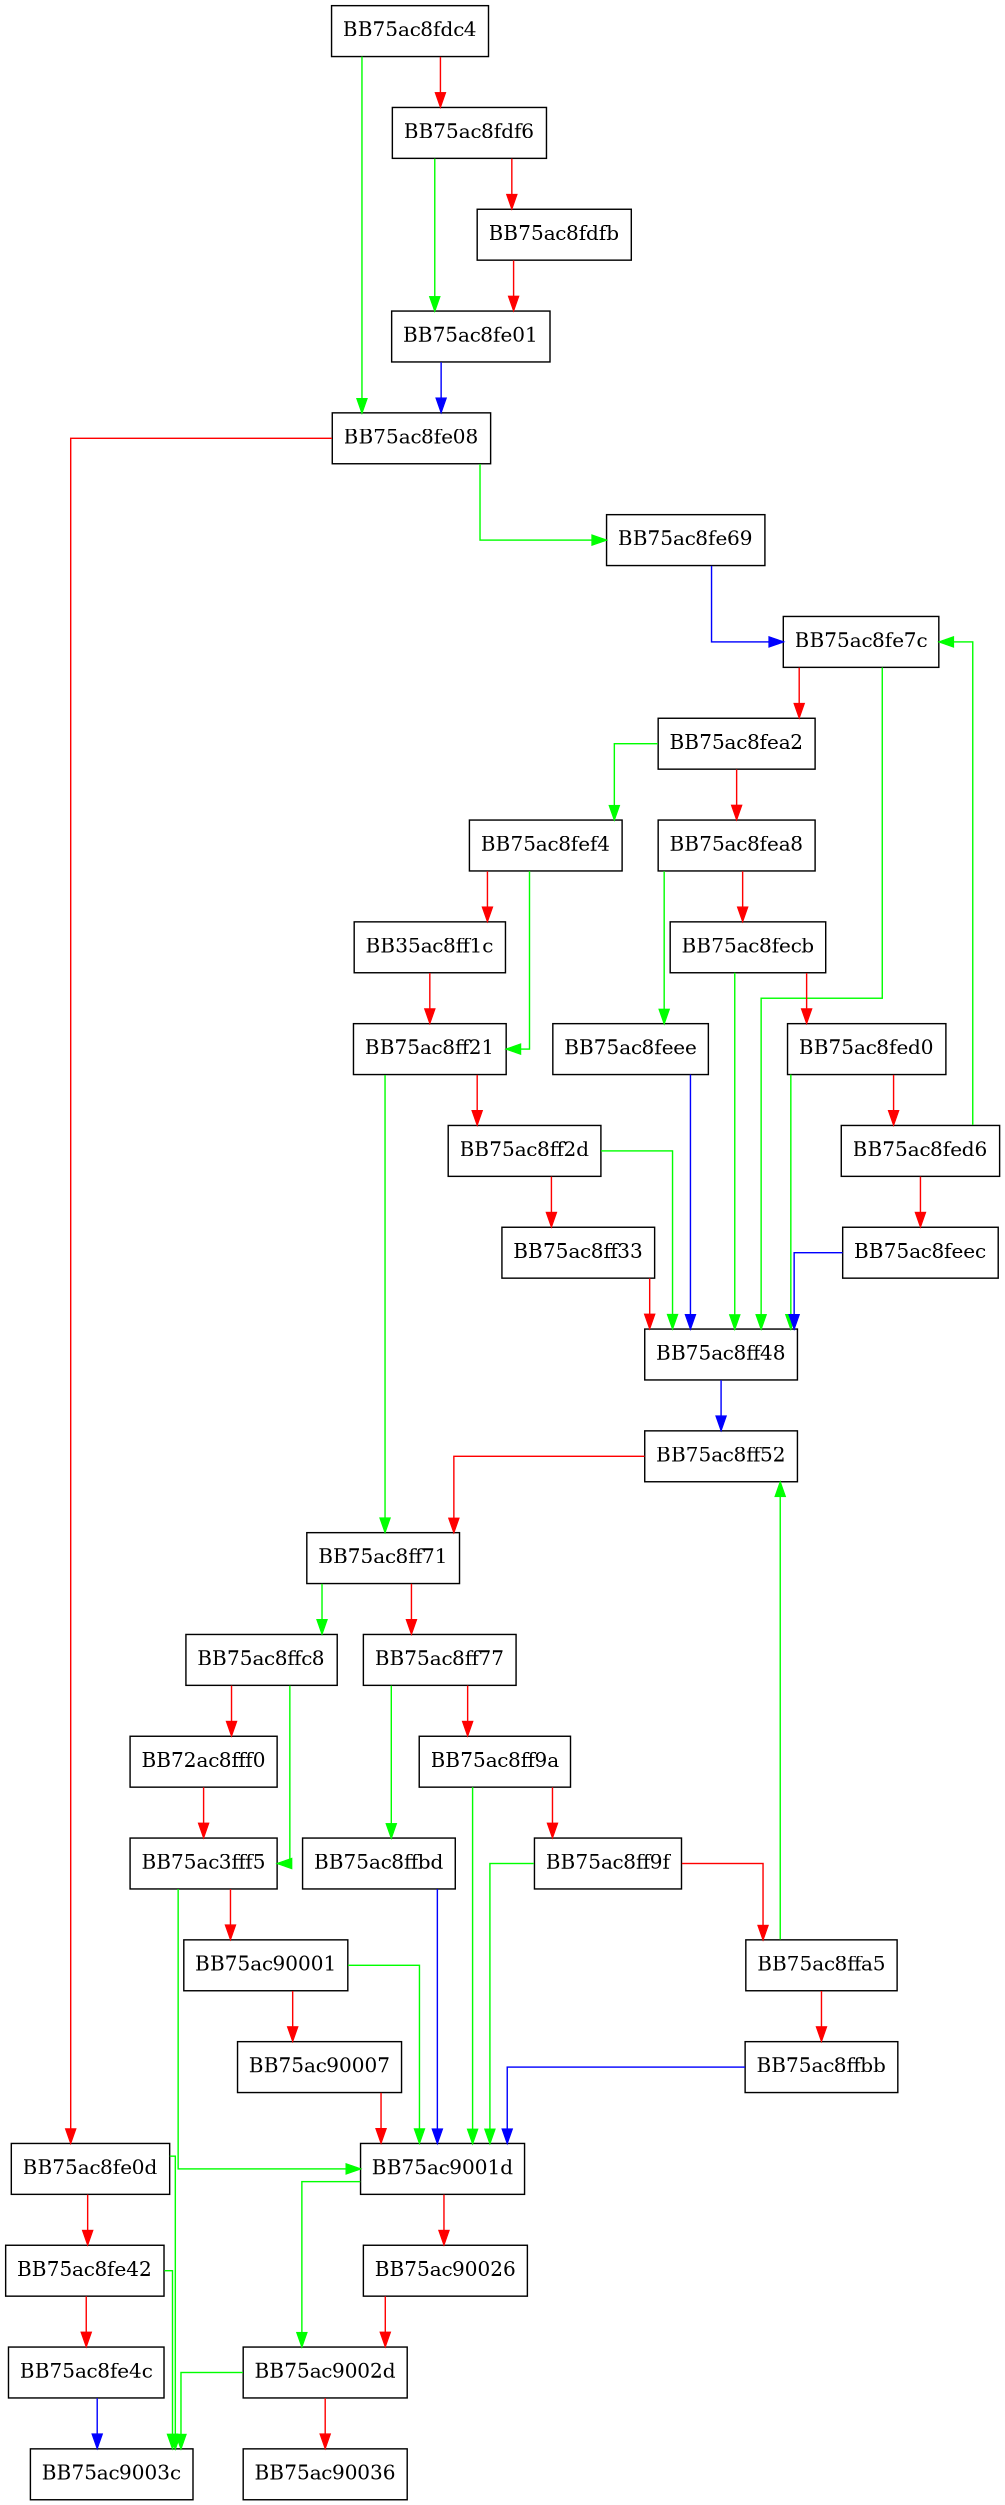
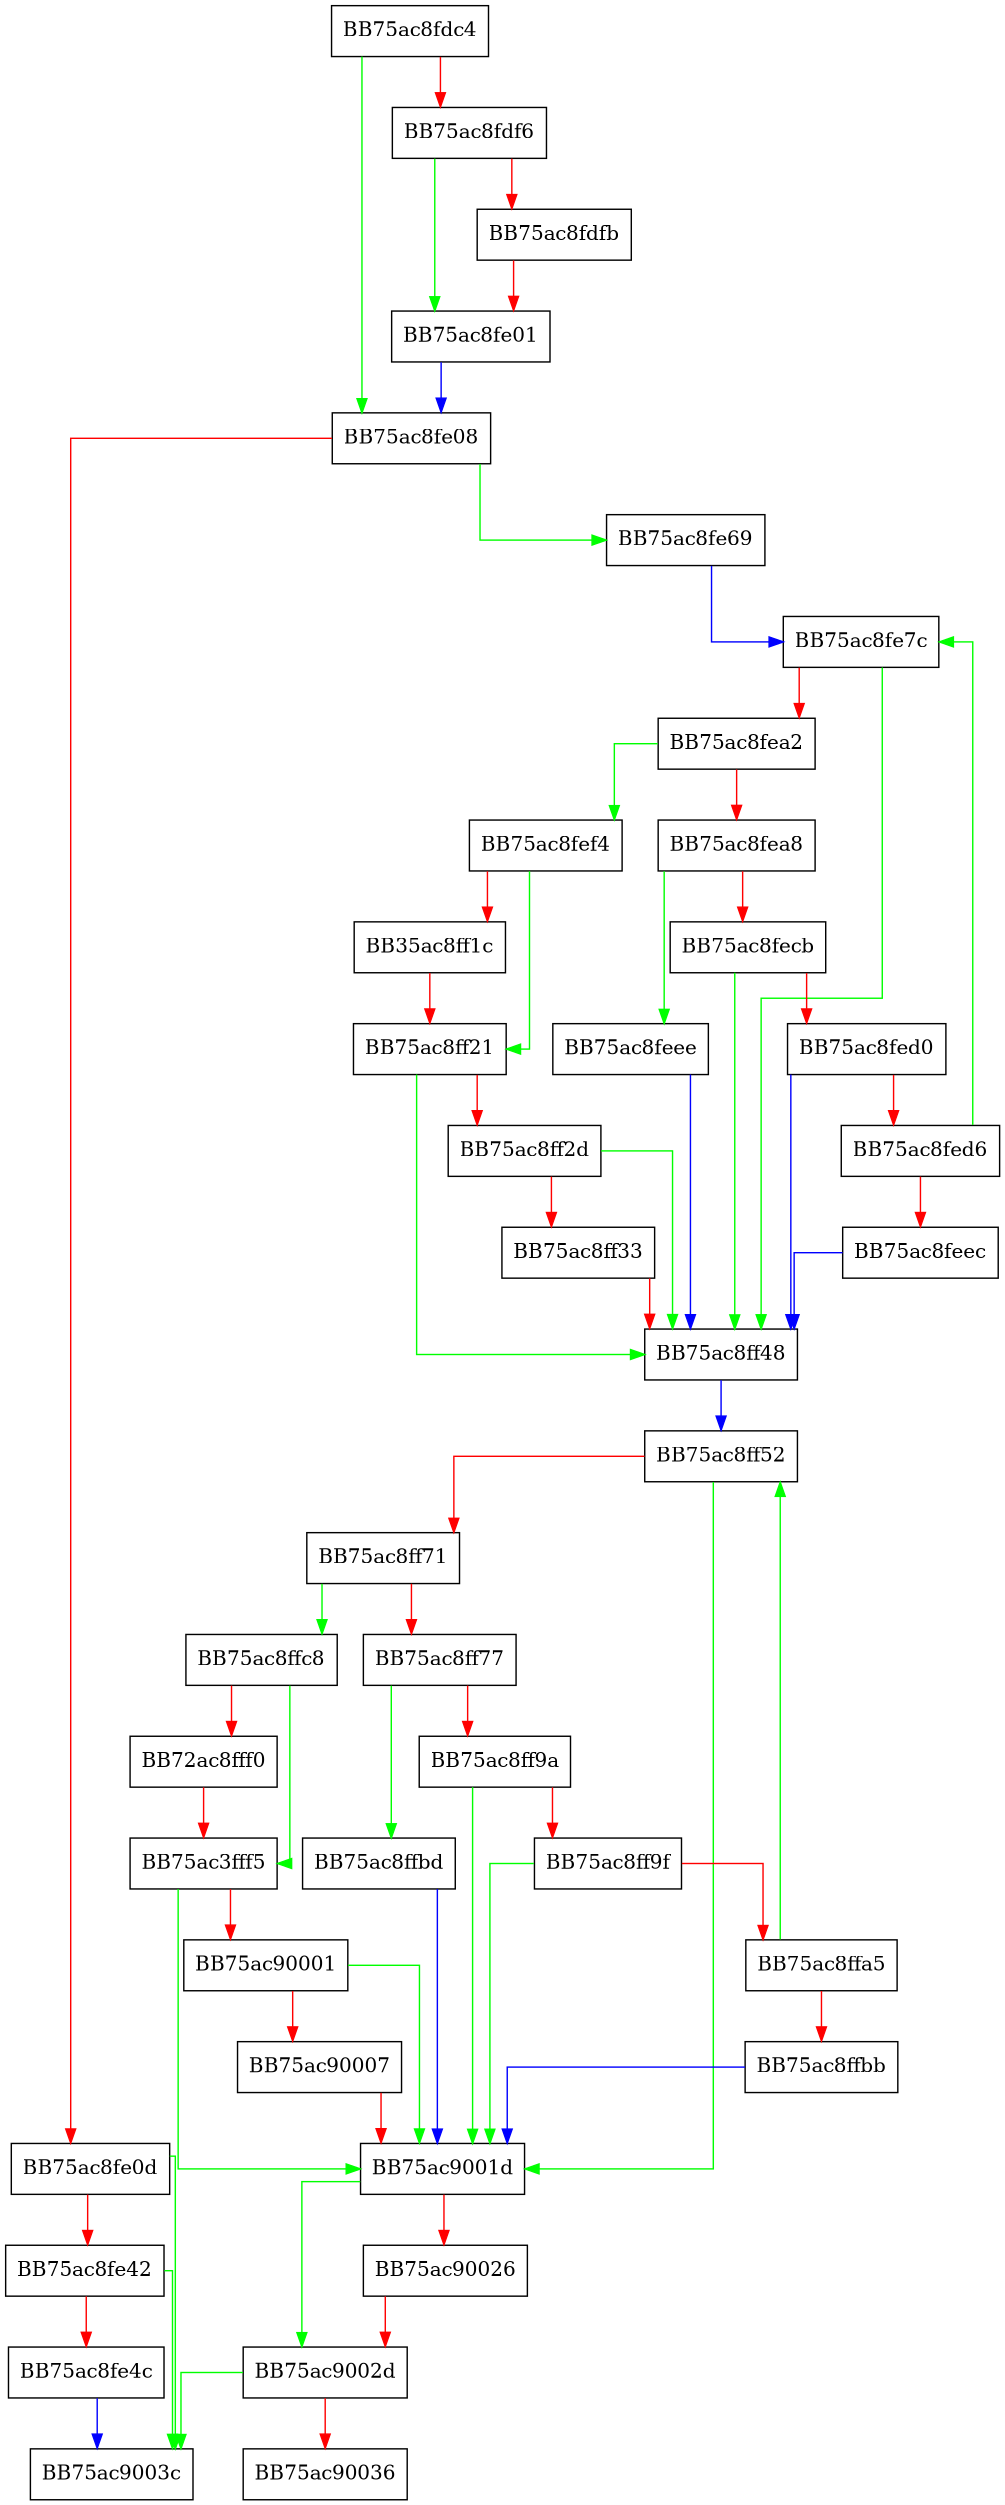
  digraph {
    splines=ortho
    node [shape=box]
    edge [color=red]
    BB75ac8fdc4
    BB75ac8fe08
    BB75ac8fdf6
    BB75ac8fe69
    BB75ac8fe0d
    BB75ac8fe01
    BB75ac8fdfb
    BB75ac8fe7c
    BB75ac9003c
    BB75ac8fe42
    BB75ac8ff48
    BB75ac8fea2
    BB75ac8fe4c
    BB75ac8ff52
    BB75ac8fef4
    BB75ac8fea8
    BB75ac9001d
    BB75ac8ff71
    BB75ac8ff21
    n20 [label=BB35ac8ff1c]
    BB75ac8feee
    BB75ac8fecb
    BB75ac8ff2d
    BB75ac8fed0
    BB75ac8fed6
    BB75ac8feec
    BB75ac8ff33
    BB75ac9002d
    BB75ac90026
    BB75ac8ffc8
    BB75ac8ff77
    BB75ac90036
    n33 [label=BB75ac3fff5]
    n34 [label=BB72ac8fff0]
    BB75ac8ffbd
    BB75ac8ff9a
    BB75ac90001
    BB75ac8ff9f
    BB75ac8ffa5
    BB75ac8ffbb
    BB75ac90007
    BB75ac8fdc4 -> BB75ac8fe08 [color=green]
    BB75ac8fdc4 -> BB75ac8fdf6
    BB75ac8fe08 -> BB75ac8fe69 [color=green]
    BB75ac8fe08 -> BB75ac8fe0d
    BB75ac8fdf6 -> BB75ac8fe01 [color=green]
    BB75ac8fdf6 -> BB75ac8fdfb
    BB75ac8fe69 -> BB75ac8fe7c [color=blue]
    BB75ac8fe0d -> BB75ac9003c [color=green]
    BB75ac8fe0d -> BB75ac8fe42
    BB75ac8fe01 -> BB75ac8fe08 [color=blue]
    BB75ac8fdfb -> BB75ac8fe01
    BB75ac8fe7c -> BB75ac8ff48 [color=green]
    BB75ac8fe7c -> BB75ac8fea2
    BB75ac8fe42 -> BB75ac9003c [color=green]
    BB75ac8fe42 -> BB75ac8fe4c
    BB75ac8ff48 -> BB75ac8ff52 [color=blue]
    BB75ac8fea2 -> BB75ac8fef4 [color=green]
    BB75ac8fea2 -> BB75ac8fea8
    BB75ac8fe4c -> BB75ac9003c [color=blue]
+   BB75ac8ff52 -> BB75ac9001d [color=green]
    BB75ac8ff52 -> BB75ac8ff71
    BB75ac8fef4 -> BB75ac8ff21 [color=green]
    BB75ac8fef4 -> n20
    BB75ac8fea8 -> BB75ac8feee [color=green]
    BB75ac8fea8 -> BB75ac8fecb
    BB75ac9001d -> BB75ac9002d [color=green]
    BB75ac9001d -> BB75ac90026
    BB75ac8ff71 -> BB75ac8ffc8 [color=green]
    BB75ac8ff71 -> BB75ac8ff77
-   BB75ac8ff21 -> BB75ac8ff71 [color=green]
+   BB75ac8ff21 -> BB75ac8ff48 [color=green]
    BB75ac8ff21 -> BB75ac8ff2d
    n20 -> BB75ac8ff21
    BB75ac8feee -> BB75ac8ff48 [color=blue]
    BB75ac8fecb -> BB75ac8ff48 [color=green]
    BB75ac8fecb -> BB75ac8fed0
    BB75ac8ff2d -> BB75ac8ff48 [color=green]
    BB75ac8ff2d -> BB75ac8ff33
-   BB75ac8fed0 -> BB75ac8ff48 [color=green]
+   BB75ac8fed0 -> BB75ac8ff48 [color=blue]
    BB75ac8fed0 -> BB75ac8fed6
    BB75ac8fed6 -> BB75ac8fe7c [color=green]
    BB75ac8fed6 -> BB75ac8feec
    BB75ac8feec -> BB75ac8ff48 [color=blue]
    BB75ac8ff33 -> BB75ac8ff48
    BB75ac9002d -> BB75ac9003c [color=green]
    BB75ac9002d -> BB75ac90036
    BB75ac90026 -> BB75ac9002d
    BB75ac8ffc8 -> n33 [color=green]
    BB75ac8ffc8 -> n34
    BB75ac8ff77 -> BB75ac8ffbd [color=green]
    BB75ac8ff77 -> BB75ac8ff9a
    n33 -> BB75ac9001d [color=green]
    n33 -> BB75ac90001
    n34 -> n33
    BB75ac8ffbd -> BB75ac9001d [color=blue]
    BB75ac8ff9a -> BB75ac9001d [color=green]
    BB75ac8ff9a -> BB75ac8ff9f
    BB75ac90001 -> BB75ac9001d [color=green]
    BB75ac90001 -> BB75ac90007
    BB75ac8ff9f -> BB75ac9001d [color=green]
    BB75ac8ff9f -> BB75ac8ffa5
    BB75ac8ffa5 -> BB75ac8ff52 [color=green]
    BB75ac8ffa5 -> BB75ac8ffbb
    BB75ac8ffbb -> BB75ac9001d [color=blue]
    BB75ac90007 -> BB75ac9001d
  }
